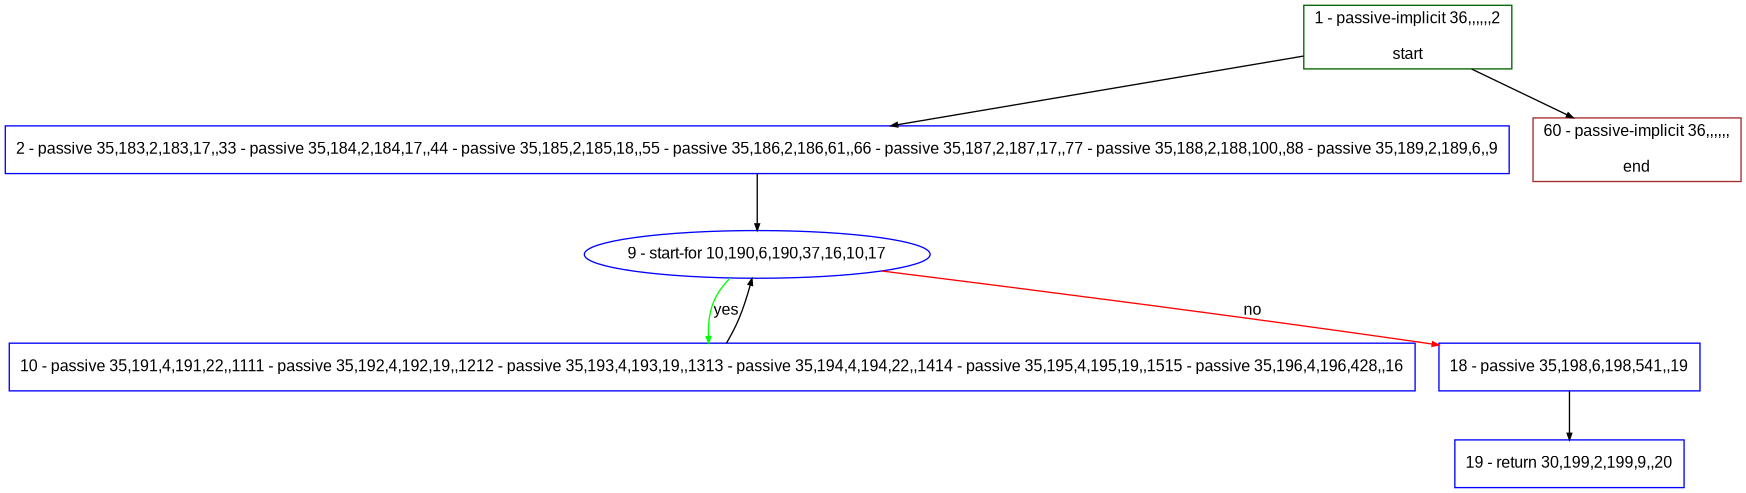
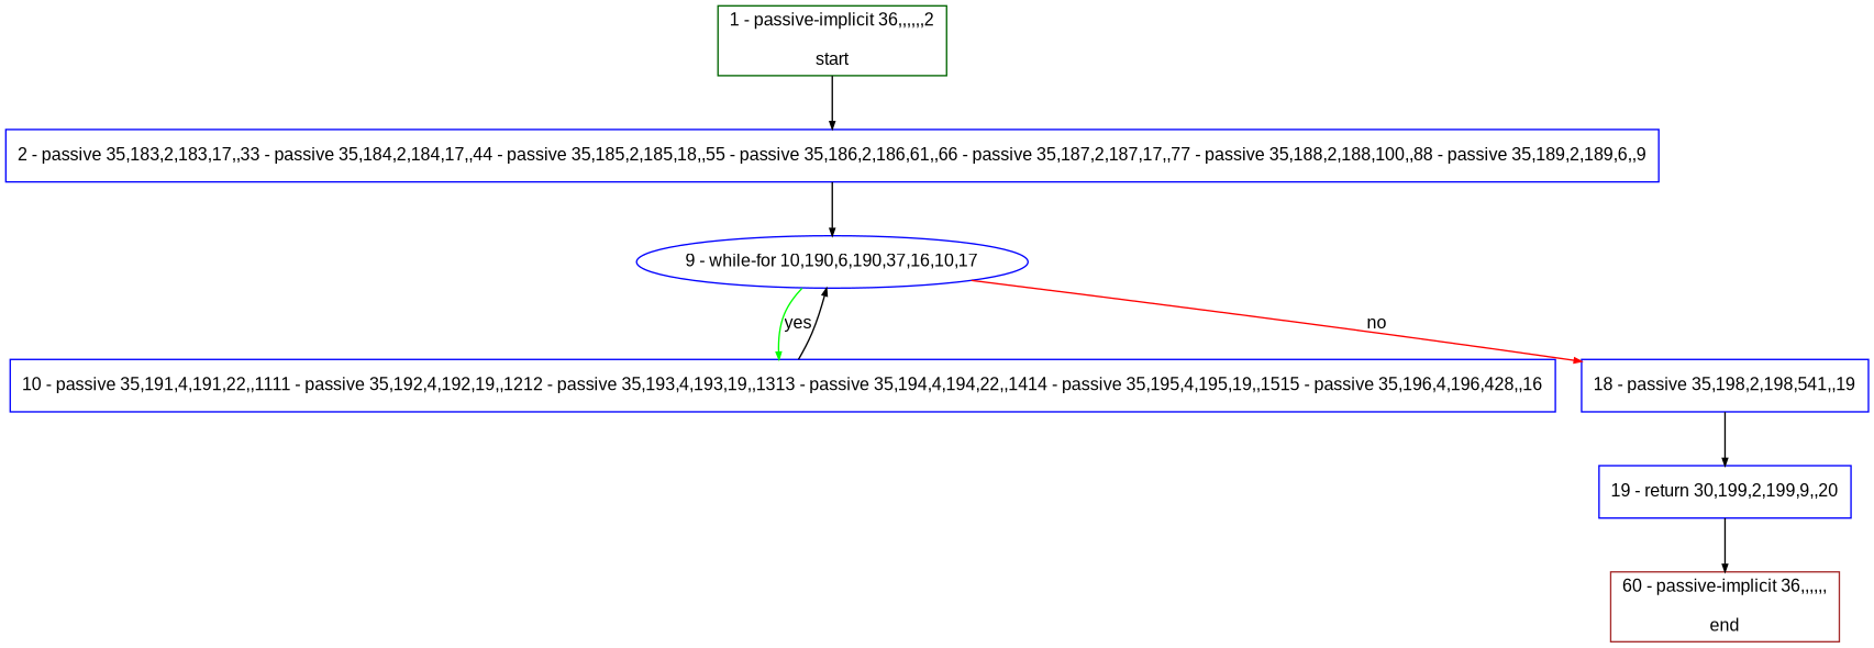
  digraph {
    bgcolor=white
    compound=true
    fillcolor="#FFFFCC"
    fontname=Arial
    fontsize=12
    pack=true
    packmode=clust
    style="rounded,filled"
    node [color="#0000ff" compound=true fillcolor="#ffffff" fixedsize=false fontname=Arial fontsize=12 node_initialized=no shape=box style=filled]
    edge [arrowhead=normal arrowsize=0.5 arrowtail=none color="#000000" compound=true dir=forward fontcolor=black fontname=Arial fontsize=12]
    n1 [label="2 - passive 35,183,2,183,17,,33 - passive 35,184,2,184,17,,44 - passive 35,185,2,185,18,,55 - passive 35,186,2,186,61,,66 - passive 35,187,2,187,17,,77 - passive 35,188,2,188,100,,88 - passive 35,189,2,189,6,,9"]
-   n2 [label="9 - start-for 10,190,6,190,37,16,10,17" shape=oval]
+   n2 [label="9 - while-for 10,190,6,190,37,16,10,17" shape=oval]
    n3 [label="10 - passive 35,191,4,191,22,,1111 - passive 35,192,4,192,19,,1212 - passive 35,193,4,193,19,,1313 - passive 35,194,4,194,22,,1414 - passive 35,195,4,195,19,,1515 - passive 35,196,4,196,428,,16"]
-   n4 [label="18 - passive 35,198,6,198,541,,19"]
+   n4 [label="18 - passive 35,198,2,198,541,,19"]
    n5 [color="#006400" label="1 - passive-implicit 36,,,,,,2\n\nstart"]
    n6 [label="19 - return 30,199,2,199,9,,20"]
    n7 [color="#a52a2a" label="60 - passive-implicit 36,,,,,,\n\nend"]
    n1 -> n2
    n2 -> n3 [color="#00ff00" label=yes]
    n2 -> n4 [color="#ff0000" label=no]
    n3 -> n2
    n4 -> n6
    n5 -> n1
-   n5 -> n7
+   n6 -> n7
  }
